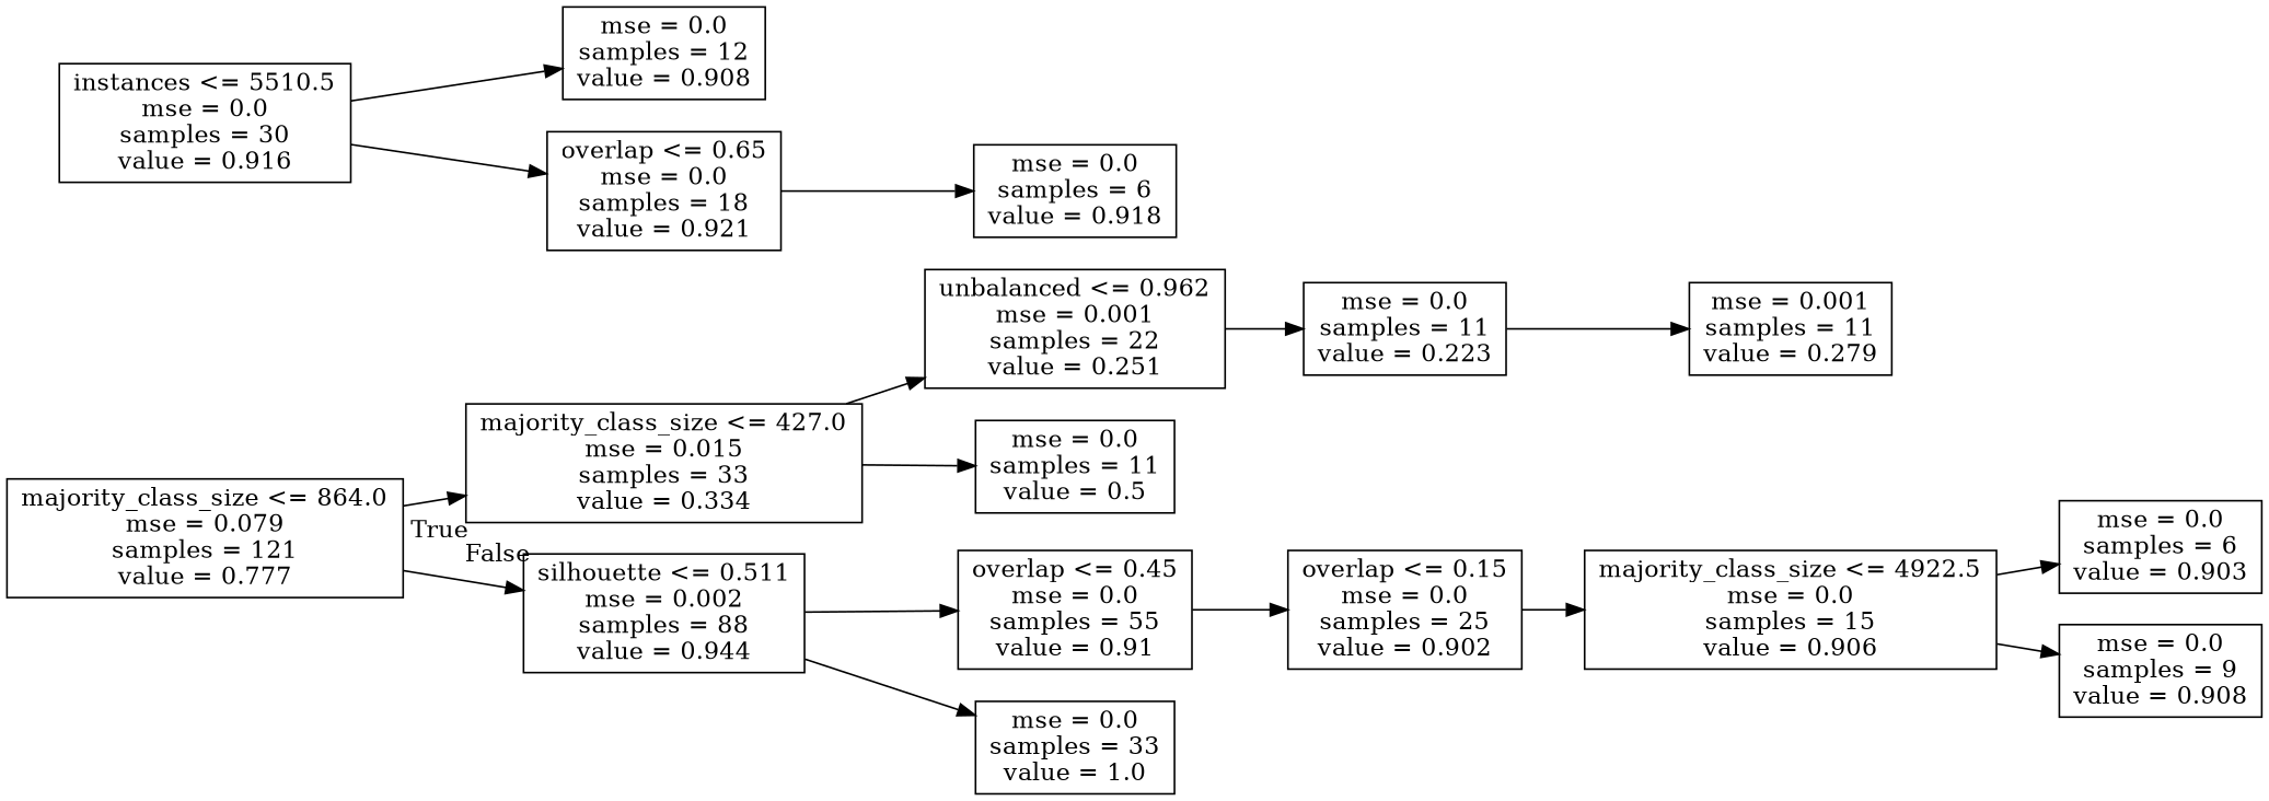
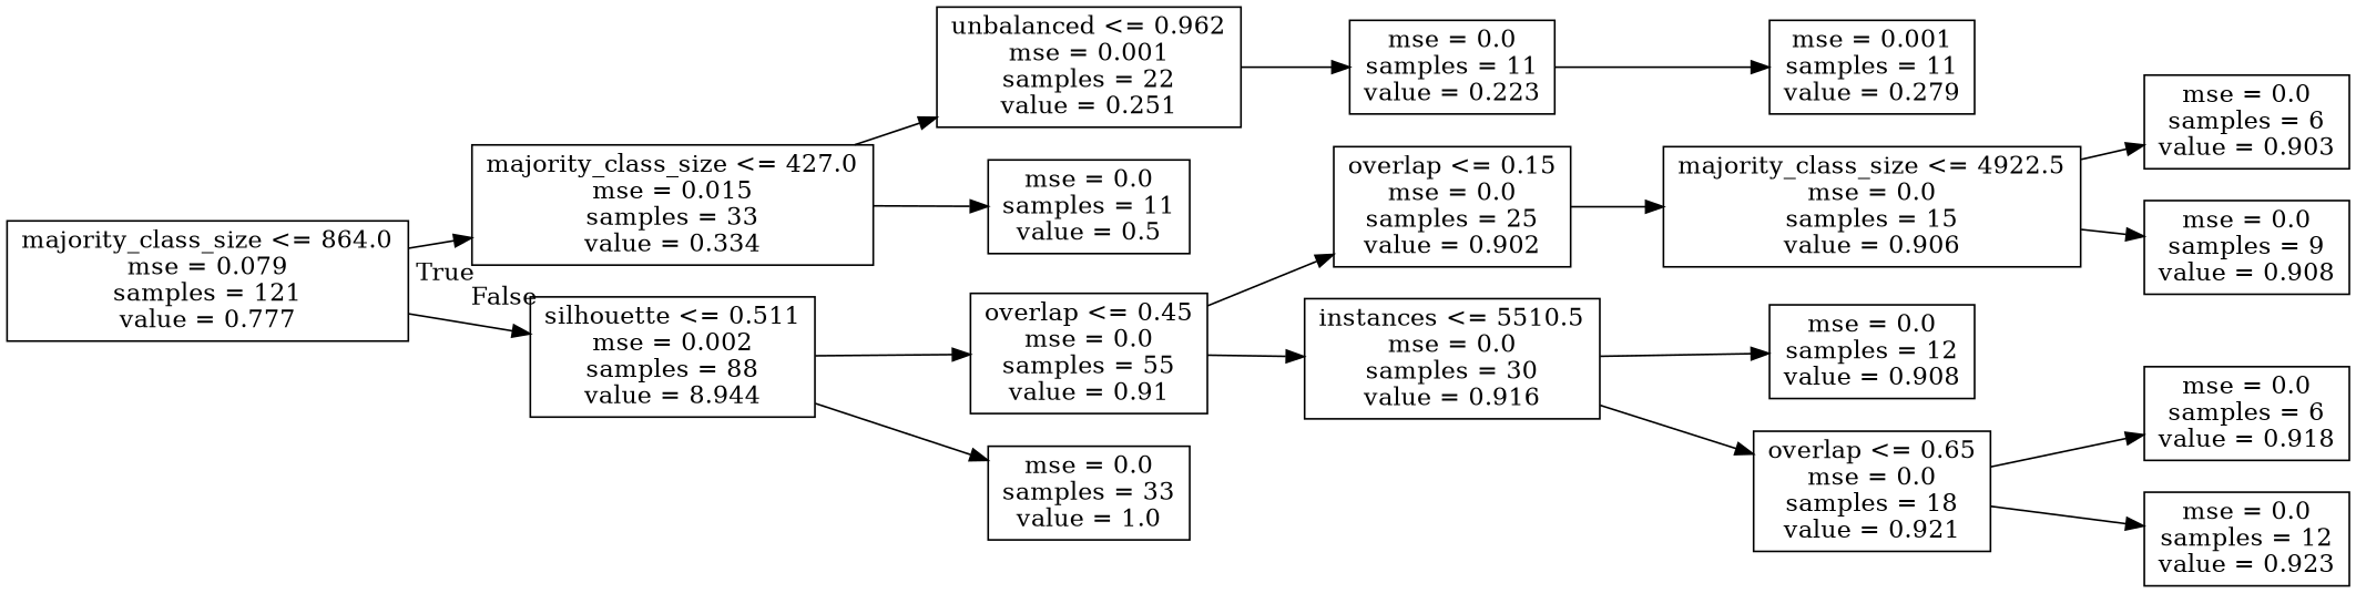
  digraph {
    rankdir=LR
    node [shape=box]
    n1 [label="majority_class_size <= 864.0\nmse = 0.079\nsamples = 121\nvalue = 0.777"]
    n2 [label="majority_class_size <= 427.0\nmse = 0.015\nsamples = 33\nvalue = 0.334"]
-   n3 [label="silhouette <= 0.511\nmse = 0.002\nsamples = 88\nvalue = 0.944"]
+   n3 [label="silhouette <= 0.511\nmse = 0.002\nsamples = 88\nvalue = 8.944"]
    n4 [label="unbalanced <= 0.962\nmse = 0.001\nsamples = 22\nvalue = 0.251"]
    n5 [label="mse = 0.0\nsamples = 11\nvalue = 0.5"]
    n6 [label="overlap <= 0.45\nmse = 0.0\nsamples = 55\nvalue = 0.91"]
    n7 [label="mse = 0.0\nsamples = 33\nvalue = 1.0"]
    n8 [label="mse = 0.0\nsamples = 11\nvalue = 0.223"]
    n9 [label="mse = 0.001\nsamples = 11\nvalue = 0.279"]
    n10 [label="overlap <= 0.15\nmse = 0.0\nsamples = 25\nvalue = 0.902"]
    n11 [label="instances <= 5510.5\nmse = 0.0\nsamples = 30\nvalue = 0.916"]
    n12 [label="majority_class_size <= 4922.5\nmse = 0.0\nsamples = 15\nvalue = 0.906"]
    n13 [label="mse = 0.0\nsamples = 12\nvalue = 0.908"]
    n14 [label="overlap <= 0.65\nmse = 0.0\nsamples = 18\nvalue = 0.921"]
    n15 [label="mse = 0.0\nsamples = 6\nvalue = 0.903"]
    n16 [label="mse = 0.0\nsamples = 9\nvalue = 0.908"]
    n17 [label="mse = 0.0\nsamples = 6\nvalue = 0.918"]
+   n18 [label="mse = 0.0\nsamples = 12\nvalue = 0.923"]
    n1 -> n2 [headlabel=True labelangle=45 labeldistance=2.5]
    n1 -> n3 [headlabel=False labelangle=-45 labeldistance=2.5]
    n2 -> n4
    n2 -> n5
    n3 -> n6
    n3 -> n7
    n4 -> n8
    n6 -> n10
+   n6 -> n11
    n8 -> n9
    n10 -> n12
    n11 -> n13
    n11 -> n14
    n12 -> n15
    n12 -> n16
    n14 -> n17
+   n14 -> n18
  }
